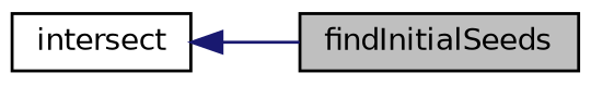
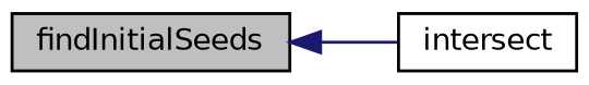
  digraph {
    rankdir=LR
    node [color=black fontname=Helvetica fontsize=10 shape=record]
    n1 [fillcolor=grey75 fontcolor=black height=0.2 label=findInitialSeeds style=filled width=0.4]
    n2 [height=0.2 label=intersect width=0.4]
-   n2 -> n1 [color=midnightblue dir=back fontname=Helvetica fontsize=10 labelfontname=Helvetica labelfontsize=10 style=solid]
+   n1 -> n2 [color=midnightblue dir=back fontname=Helvetica fontsize=10 labelfontname=Helvetica labelfontsize=10 style=solid]
  }
